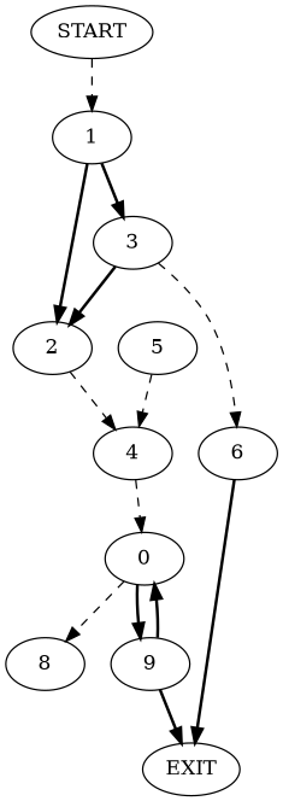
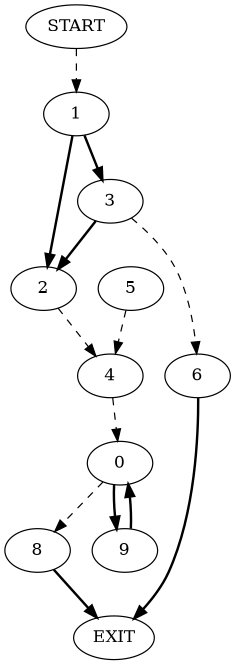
  digraph {
    edge [style=bold]
    n1 [label=START]
    1
    2
    3
    n5 [label=EXIT]
    4
    6
    n8 [label=0]
    5
    8
    9
    n1 -> 1 [style=dashed]
    1 -> 2
    1 -> 3
    2 -> 4 [style=dashed]
    3 -> 2
    3 -> 6 [style=dashed]
    4 -> n8 [style=dashed]
    6 -> n5
    n8 -> 8 [style=dashed]
    n8 -> 9
    5 -> 4 [style=dashed]
-   9 -> n5
+   8 -> n5
    9 -> n8
  }
